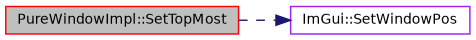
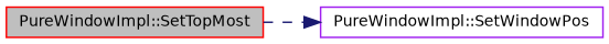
  digraph {
    rankdir=LR
    node [fontname=Helvetica fontsize=10 shape=record style=filled]
    n1 [color=red fillcolor=grey75 fontcolor=black height=0.2 label="PureWindowImpl::SetTopMost" width=0.4]
-   n2 [color=purple fillcolor=white height=0.2 label="ImGui::SetWindowPos" width=0.4]
+   n2 [color=purple fillcolor=white height=0.2 label="PureWindowImpl::SetWindowPos" width=0.4]
    n1 -> n2 [color=midnightblue fontname=Helvetica fontsize=10 labelfontname=Helvetica labelfontsize=10 style=dashed]
  }
